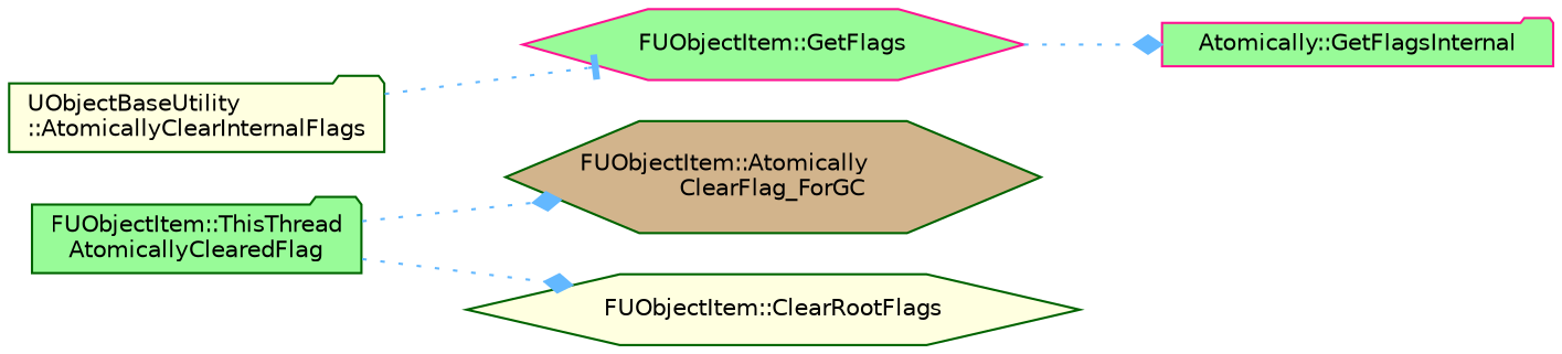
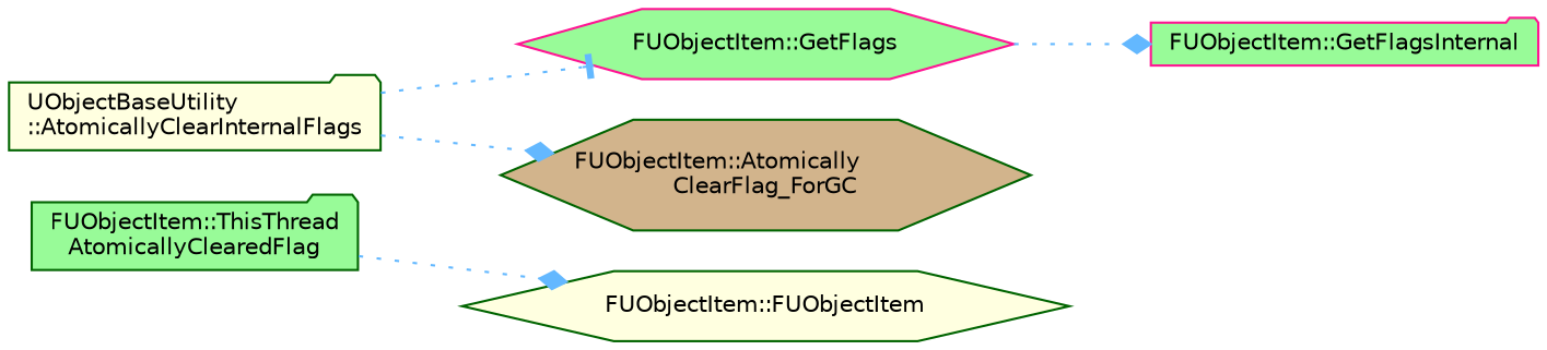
  digraph {
    rankdir=LR
    node [color=darkgreen fillcolor=palegreen fontname=Helvetica fontsize=10 shape=folder style=filled]
    edge [arrowhead=diamond color=steelblue1 fontname=Helvetica fontsize=10 labelfontname=Helvetica labelfontsize=10 style=dotted]
    n1 [fillcolor=lightyellow fontcolor=black height=0.2 label="UObjectBaseUtility\l::AtomicallyClearInternalFlags" width=0.4]
    n2 [color=deeppink height=0.2 label="FUObjectItem::GetFlags" shape=hexagon width=0.4]
-   n3 [color=deeppink height=0.2 label="Atomically::GetFlagsInternal" width=0.4]
+   n3 [color=deeppink height=0.2 label="FUObjectItem::GetFlagsInternal" width=0.4]
    n4 [height=0.2 label="FUObjectItem::ThisThread\lAtomicallyClearedFlag" width=0.4]
    n5 [fillcolor=tan height=0.2 label="FUObjectItem::Atomically\lClearFlag_ForGC" shape=hexagon width=0.4]
-   n6 [fillcolor=lightyellow height=0.2 label="FUObjectItem::ClearRootFlags" shape=hexagon width=0.4]
+   n6 [fillcolor=lightyellow height=0.2 label="FUObjectItem::FUObjectItem" shape=hexagon width=0.4]
    n1 -> n2 [arrowhead=tee]
    n2 -> n3
-   n4 -> n5
+   n1 -> n5
    n4 -> n6
  }
